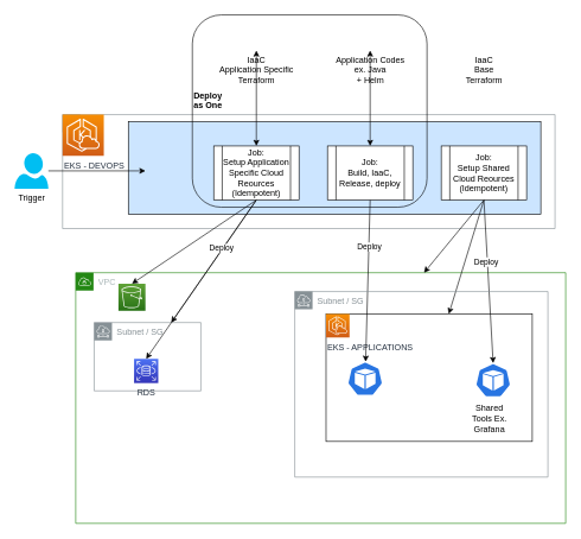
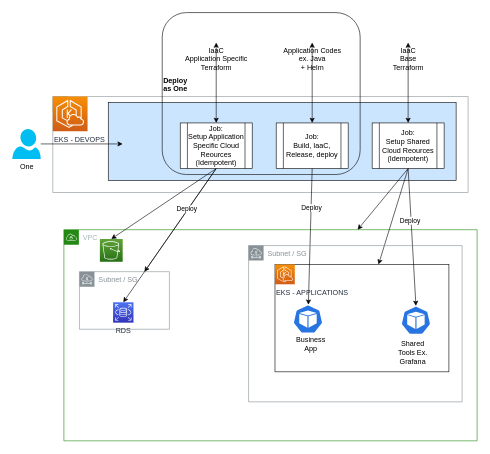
  <mxCell id="0" />
  <mxCell id="1" parent="0" />
  <mxCell id="2" value="" style="sketch=0;outlineConnect=0;gradientColor=none;html=1;whiteSpace=wrap;fontSize=12;fontStyle=0;shape=mxgraph.aws4.group;grIcon=mxgraph.aws4.group_vpc;strokeColor=#879196;fillColor=none;verticalAlign=top;align=left;spacingLeft=30;fontColor=#879196;dashed=0;" parent="1" vertex="1"><mxGeometry x="87.5" y="160" width="692.5" height="160" as="geometry" /></mxCell>
  <mxCell id="3" value="" style="rounded=0;whiteSpace=wrap;html=1;fillColor=#CCE5FF;" parent="1" vertex="1"><mxGeometry x="180" y="170" width="580" height="130" as="geometry" /></mxCell>
  <mxCell id="4" value="VPC" style="points=[[0,0],[0.25,0],[0.5,0],[0.75,0],[1,0],[1,0.25],[1,0.5],[1,0.75],[1,1],[0.75,1],[0.5,1],[0.25,1],[0,1],[0,0.75],[0,0.5],[0,0.25]];outlineConnect=0;gradientColor=none;html=1;whiteSpace=wrap;fontSize=12;fontStyle=0;shape=mxgraph.aws4.group;grIcon=mxgraph.aws4.group_vpc;strokeColor=#248814;fillColor=none;verticalAlign=top;align=left;spacingLeft=30;fontColor=#AAB7B8;dashed=0;" parent="1" vertex="1"><mxGeometry x="106" y="382" width="689" height="352" as="geometry" /></mxCell>
  <mxCell id="5" value="Subnet / SG" style="sketch=0;outlineConnect=0;gradientColor=none;html=1;whiteSpace=wrap;fontSize=12;fontStyle=0;shape=mxgraph.aws4.group;grIcon=mxgraph.aws4.group_subnet;strokeColor=#879196;fillColor=none;verticalAlign=top;align=left;spacingLeft=30;fontColor=#879196;dashed=0;" parent="1" vertex="1"><mxGeometry x="132" y="452" width="150" height="96" as="geometry" /></mxCell>
  <mxCell id="6" value="" style="rounded=0;whiteSpace=wrap;html=1;" parent="1" vertex="1"><mxGeometry x="458" y="440" width="290" height="179" as="geometry" /></mxCell>
  <mxCell id="7" value="IaaC&lt;br&gt;Application Specific&lt;br&gt;Terraform" style="shape=image;html=1;verticalAlign=top;verticalLabelPosition=bottom;labelBackgroundColor=#ffffff;imageAspect=0;aspect=fixed;image=https://cdn2.iconfinder.com/data/icons/font-awesome/1792/git-square-128.png" parent="1" vertex="1"><mxGeometry x="340" y="30" width="40" height="40" as="geometry" /></mxCell>
  <mxCell id="8" value="IaaC&lt;br&gt;Base&lt;br&gt;Terraform" style="shape=image;html=1;verticalAlign=top;verticalLabelPosition=bottom;labelBackgroundColor=#ffffff;imageAspect=0;aspect=fixed;image=https://cdn2.iconfinder.com/data/icons/font-awesome/1792/git-square-128.png" parent="1" vertex="1"><mxGeometry x="660" y="30" width="40" height="40" as="geometry" /></mxCell>
  <mxCell id="9" value="" style="edgeStyle=orthogonalEdgeStyle;rounded=0;orthogonalLoop=1;jettySize=auto;html=1;" parent="1" source="10" target="36" edge="1"><mxGeometry relative="1" as="geometry" /></mxCell>
- <mxCell id="10" value="Trigger" style="verticalLabelPosition=bottom;html=1;verticalAlign=top;align=center;strokeColor=none;fillColor=#00BEF2;shape=mxgraph.azure.user;" parent="1" vertex="1"><mxGeometry x="20" y="214" width="47.5" height="50" as="geometry" /></mxCell>
+ <mxCell id="10" value="One" style="verticalLabelPosition=bottom;html=1;verticalAlign=top;align=center;strokeColor=none;fillColor=#00BEF2;shape=mxgraph.azure.user;" parent="1" vertex="1"><mxGeometry x="20" y="214" width="47.5" height="50" as="geometry" /></mxCell>
  <mxCell id="11" value="EKS - DEVOPS" style="sketch=0;points=[[0,0,0],[0.25,0,0],[0.5,0,0],[0.75,0,0],[1,0,0],[0,1,0],[0.25,1,0],[0.5,1,0],[0.75,1,0],[1,1,0],[0,0.25,0],[0,0.5,0],[0,0.75,0],[1,0.25,0],[1,0.5,0],[1,0.75,0]];outlineConnect=0;fontColor=#232F3E;gradientColor=#F78E04;gradientDirection=north;fillColor=#D05C17;strokeColor=#ffffff;dashed=0;verticalLabelPosition=bottom;verticalAlign=top;align=left;html=1;fontSize=12;fontStyle=0;aspect=fixed;shape=mxgraph.aws4.resourceIcon;resIcon=mxgraph.aws4.eks_cloud;" parent="1" vertex="1"><mxGeometry x="87.5" y="160" width="58" height="58" as="geometry" /></mxCell>
  <mxCell id="12" value="" style="edgeStyle=none;rounded=0;orthogonalLoop=1;jettySize=auto;html=1;entryX=0.5;entryY=0;entryDx=0;entryDy=0;entryPerimeter=0;" parent="1" target="32" edge="1"><mxGeometry relative="1" as="geometry"><mxPoint x="360" y="280" as="sourcePoint" /><mxPoint x="360" y="330" as="targetPoint" /></mxGeometry></mxCell>
  <mxCell id="13" value="Job: &lt;br&gt;Setup Application Specific Cloud Reources (Idempotent)" style="shape=process;whiteSpace=wrap;html=1;backgroundOutline=1;" parent="1" vertex="1"><mxGeometry x="300" y="204" width="120" height="76" as="geometry" /></mxCell>
  <mxCell id="14" value="" style="endArrow=classic;startArrow=classic;html=1;rounded=0;exitX=0.5;exitY=0;exitDx=0;exitDy=0;" parent="1" source="13" target="7" edge="1"><mxGeometry width="50" height="50" relative="1" as="geometry"><mxPoint x="330" y="360" as="sourcePoint" /><mxPoint x="380" y="310" as="targetPoint" /></mxGeometry></mxCell>
  <mxCell id="15" value="Application Codes &lt;br&gt;ex. Java&lt;br&gt;+ Helm" style="shape=image;html=1;verticalAlign=top;verticalLabelPosition=bottom;labelBackgroundColor=#ffffff;imageAspect=0;aspect=fixed;image=https://cdn2.iconfinder.com/data/icons/font-awesome/1792/git-square-128.png" parent="1" vertex="1"><mxGeometry x="500" y="30" width="40" height="40" as="geometry" /></mxCell>
  <mxCell id="16" value="" style="edgeStyle=none;rounded=0;orthogonalLoop=1;jettySize=auto;html=1;exitX=0.5;exitY=1;exitDx=0;exitDy=0;" parent="1" source="17" target="4" edge="1"><mxGeometry relative="1" as="geometry" /></mxCell>
  <mxCell id="17" value="Job: &lt;br&gt;Setup Shared Cloud Reources (Idempotent)" style="shape=process;whiteSpace=wrap;html=1;backgroundOutline=1;" parent="1" vertex="1"><mxGeometry x="620" y="204" width="120" height="76" as="geometry" /></mxCell>
  <mxCell id="18" value="" style="edgeStyle=none;rounded=0;orthogonalLoop=1;jettySize=auto;html=1;exitX=0.5;exitY=1;exitDx=0;exitDy=0;" parent="1" source="17" target="6" edge="1"><mxGeometry relative="1" as="geometry"><mxPoint x="690" y="290" as="sourcePoint" /><mxPoint x="621.707" y="390" as="targetPoint" /></mxGeometry></mxCell>
  <mxCell id="19" value="EKS - APPLICATIONS" style="sketch=0;points=[[0,0,0],[0.25,0,0],[0.5,0,0],[0.75,0,0],[1,0,0],[0,1,0],[0.25,1,0],[0.5,1,0],[0.75,1,0],[1,1,0],[0,0.25,0],[0,0.5,0],[0,0.75,0],[1,0.25,0],[1,0.5,0],[1,0.75,0]];outlineConnect=0;fontColor=#232F3E;gradientColor=#F78E04;gradientDirection=north;fillColor=#D05C17;strokeColor=#ffffff;dashed=0;verticalLabelPosition=bottom;verticalAlign=top;align=left;html=1;fontSize=12;fontStyle=0;aspect=fixed;shape=mxgraph.aws4.resourceIcon;resIcon=mxgraph.aws4.eks_cloud;" parent="1" vertex="1"><mxGeometry x="458" y="440" width="33" height="33" as="geometry" /></mxCell>
  <mxCell id="20" value="Job: &lt;br&gt;Build, IaaC, Release, deploy" style="shape=process;whiteSpace=wrap;html=1;backgroundOutline=1;" parent="1" vertex="1"><mxGeometry x="460" y="204" width="120" height="76" as="geometry" /></mxCell>
  <mxCell id="21" value="" style="endArrow=classic;startArrow=classic;html=1;rounded=0;exitX=0.5;exitY=0;exitDx=0;exitDy=0;entryX=0.5;entryY=1;entryDx=0;entryDy=0;" parent="1" source="20" target="15" edge="1"><mxGeometry width="50" height="50" relative="1" as="geometry"><mxPoint x="370" y="214" as="sourcePoint" /><mxPoint x="370" y="80" as="targetPoint" /></mxGeometry></mxCell>
+ <mxCell id="22" value="" style="endArrow=classic;startArrow=classic;html=1;rounded=0;entryX=0.5;entryY=1;entryDx=0;entryDy=0;" parent="1" source="17" target="8" edge="1"><mxGeometry width="50" height="50" relative="1" as="geometry"><mxPoint x="380" y="224" as="sourcePoint" /><mxPoint x="380" y="90" as="targetPoint" /></mxGeometry></mxCell>
  <mxCell id="23" value="" style="sketch=0;html=1;dashed=0;whitespace=wrap;fillColor=#2875E2;strokeColor=#ffffff;points=[[0.005,0.63,0],[0.1,0.2,0],[0.9,0.2,0],[0.5,0,0],[0.995,0.63,0],[0.72,0.99,0],[0.5,1,0],[0.28,0.99,0]];shape=mxgraph.kubernetes.icon;prIcon=pod" parent="1" vertex="1"><mxGeometry x="488" y="507" width="50" height="48" as="geometry" /></mxCell>
+ <mxCell id="24" value="Business App" style="text;html=1;strokeColor=none;fillColor=none;align=center;verticalAlign=middle;whiteSpace=wrap;rounded=0;" parent="1" vertex="1"><mxGeometry x="488" y="557" width="60" height="30" as="geometry" /></mxCell>
  <mxCell id="25" value="" style="endArrow=classic;html=1;rounded=0;exitX=0.5;exitY=1;exitDx=0;exitDy=0;" parent="1" source="20" target="23" edge="1"><mxGeometry width="50" height="50" relative="1" as="geometry"><mxPoint x="330" y="360" as="sourcePoint" /><mxPoint x="380" y="310" as="targetPoint" /></mxGeometry></mxCell>
  <mxCell id="26" value="Deploy" style="edgeLabel;html=1;align=center;verticalAlign=middle;resizable=0;points=[];" parent="25" vertex="1" connectable="0"><mxGeometry x="-0.419" relative="1" as="geometry"><mxPoint as="offset" /></mxGeometry></mxCell>
  <mxCell id="27" value="" style="sketch=0;html=1;dashed=0;whitespace=wrap;fillColor=#2875E2;strokeColor=#ffffff;points=[[0.005,0.63,0],[0.1,0.2,0],[0.9,0.2,0],[0.5,0,0],[0.995,0.63,0],[0.72,0.99,0],[0.5,1,0],[0.28,0.99,0]];shape=mxgraph.kubernetes.icon;prIcon=pod" parent="1" vertex="1"><mxGeometry x="668" y="509" width="50" height="48" as="geometry" /></mxCell>
  <mxCell id="28" value="" style="edgeStyle=none;rounded=0;orthogonalLoop=1;jettySize=auto;html=1;entryX=0.5;entryY=0;entryDx=0;entryDy=0;entryPerimeter=0;" parent="1" target="27" edge="1"><mxGeometry relative="1" as="geometry"><mxPoint x="680" y="280" as="sourcePoint" /><mxPoint x="666" y="410" as="targetPoint" /></mxGeometry></mxCell>
  <mxCell id="29" value="Deploy" style="edgeLabel;html=1;align=center;verticalAlign=middle;resizable=0;points=[];" parent="28" vertex="1" connectable="0"><mxGeometry x="-0.241" y="-2" relative="1" as="geometry"><mxPoint as="offset" /></mxGeometry></mxCell>
  <mxCell id="30" value="Shared Tools Ex. Grafana" style="text;html=1;strokeColor=none;fillColor=none;align=center;verticalAlign=middle;whiteSpace=wrap;rounded=0;" parent="1" vertex="1"><mxGeometry x="658" y="572" width="60" height="30" as="geometry" /></mxCell>
  <mxCell id="31" value="" style="sketch=0;points=[[0,0,0],[0.25,0,0],[0.5,0,0],[0.75,0,0],[1,0,0],[0,1,0],[0.25,1,0],[0.5,1,0],[0.75,1,0],[1,1,0],[0,0.25,0],[0,0.5,0],[0,0.75,0],[1,0.25,0],[1,0.5,0],[1,0.75,0]];outlineConnect=0;fontColor=#232F3E;gradientColor=#60A337;gradientDirection=north;fillColor=#277116;strokeColor=#ffffff;dashed=0;verticalLabelPosition=bottom;verticalAlign=top;align=center;html=1;fontSize=12;fontStyle=0;aspect=fixed;shape=mxgraph.aws4.resourceIcon;resIcon=mxgraph.aws4.s3;" parent="1" vertex="1"><mxGeometry x="166.04" y="397.5" width="38" height="38" as="geometry" /></mxCell>
  <mxCell id="32" value="RDS" style="sketch=0;points=[[0,0,0],[0.25,0,0],[0.5,0,0],[0.75,0,0],[1,0,0],[0,1,0],[0.25,1,0],[0.5,1,0],[0.75,1,0],[1,1,0],[0,0.25,0],[0,0.5,0],[0,0.75,0],[1,0.25,0],[1,0.5,0],[1,0.75,0]];outlineConnect=0;fontColor=#232F3E;gradientColor=#4D72F3;gradientDirection=north;fillColor=#3334B9;strokeColor=#ffffff;dashed=0;verticalLabelPosition=bottom;verticalAlign=top;align=center;html=1;fontSize=12;fontStyle=0;aspect=fixed;shape=mxgraph.aws4.resourceIcon;resIcon=mxgraph.aws4.rds;" parent="1" vertex="1"><mxGeometry x="188.04" y="503" width="34" height="34" as="geometry" /></mxCell>
  <mxCell id="33" value="" style="edgeStyle=none;rounded=0;orthogonalLoop=1;jettySize=auto;html=1;entryX=0.5;entryY=0;entryDx=0;entryDy=0;entryPerimeter=0;exitX=0.5;exitY=1;exitDx=0;exitDy=0;" parent="1" source="13" target="31" edge="1"><mxGeometry relative="1" as="geometry"><mxPoint x="374.5" y="290" as="sourcePoint" /><mxPoint x="397" y="480" as="targetPoint" /></mxGeometry></mxCell>
  <mxCell id="34" value="" style="edgeStyle=none;rounded=0;orthogonalLoop=1;jettySize=auto;html=1;exitX=0.5;exitY=1;exitDx=0;exitDy=0;" parent="1" source="13" target="5" edge="1"><mxGeometry relative="1" as="geometry"><mxPoint x="370" y="290" as="sourcePoint" /><mxPoint x="269" y="473" as="targetPoint" /></mxGeometry></mxCell>
  <mxCell id="35" value="Deploy" style="edgeLabel;html=1;align=center;verticalAlign=middle;resizable=0;points=[];" parent="34" vertex="1" connectable="0"><mxGeometry x="-0.195" y="-2" relative="1" as="geometry"><mxPoint as="offset" /></mxGeometry></mxCell>
  <mxCell id="36" value="" style="shape=image;html=1;verticalAlign=top;verticalLabelPosition=bottom;labelBackgroundColor=#ffffff;imageAspect=0;aspect=fixed;image=https://cdn0.iconfinder.com/data/icons/font-awesome-brands-vol-1/512/jenkins-128.png" parent="1" vertex="1"><mxGeometry x="204.035" y="210" width="58" height="58" as="geometry" /></mxCell>
  <mxCell id="37" value="&lt;b&gt;Deploy &lt;br&gt;as One&lt;br&gt;&lt;br&gt;&lt;br&gt;&lt;/b&gt;" style="rounded=1;whiteSpace=wrap;html=1;fillColor=none;align=left;" parent="1" vertex="1"><mxGeometry x="270" y="20" width="330" height="270" as="geometry" /></mxCell>
  <mxCell id="38" value="Subnet / SG" style="sketch=0;outlineConnect=0;gradientColor=none;html=1;whiteSpace=wrap;fontSize=12;fontStyle=0;shape=mxgraph.aws4.group;grIcon=mxgraph.aws4.group_subnet;strokeColor=#879196;fillColor=none;verticalAlign=top;align=left;spacingLeft=30;fontColor=#879196;dashed=0;" vertex="1" parent="1"><mxGeometry x="414" y="408.5" width="356" height="260.5" as="geometry" /></mxCell>
